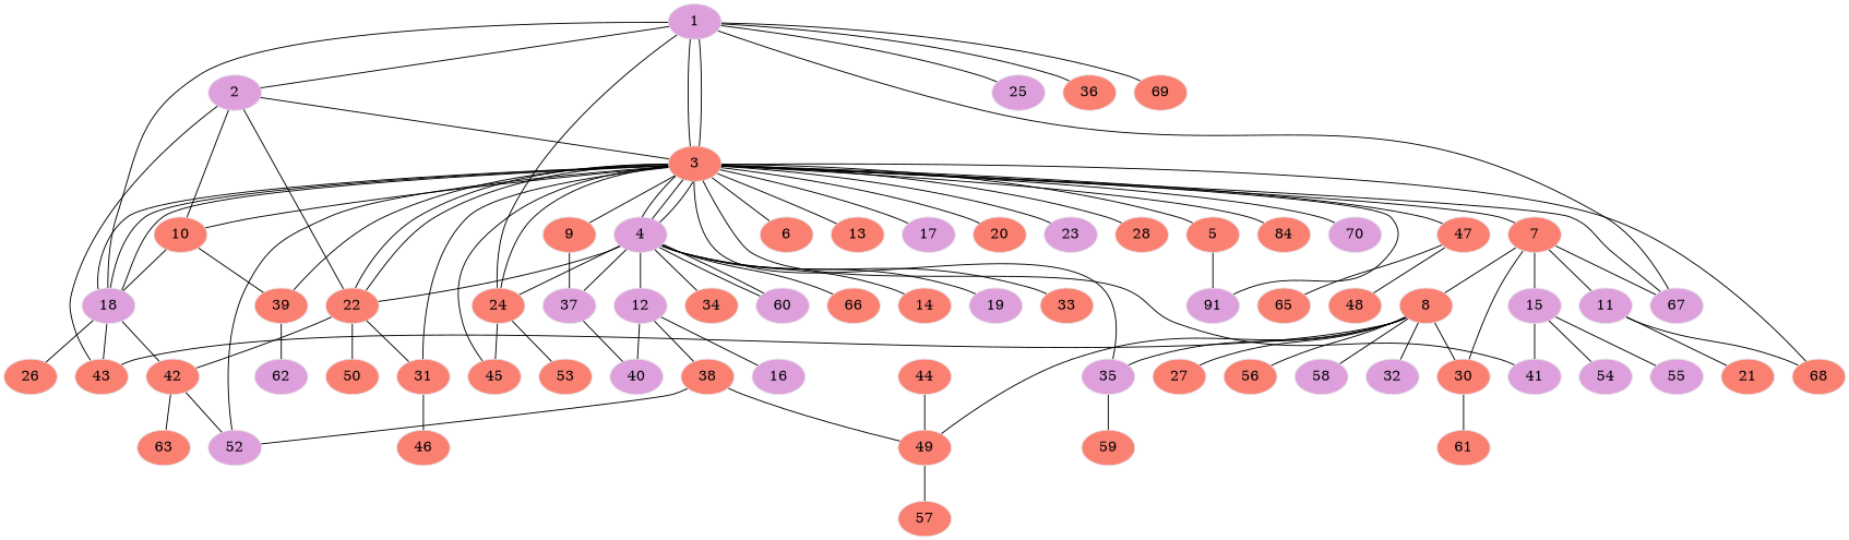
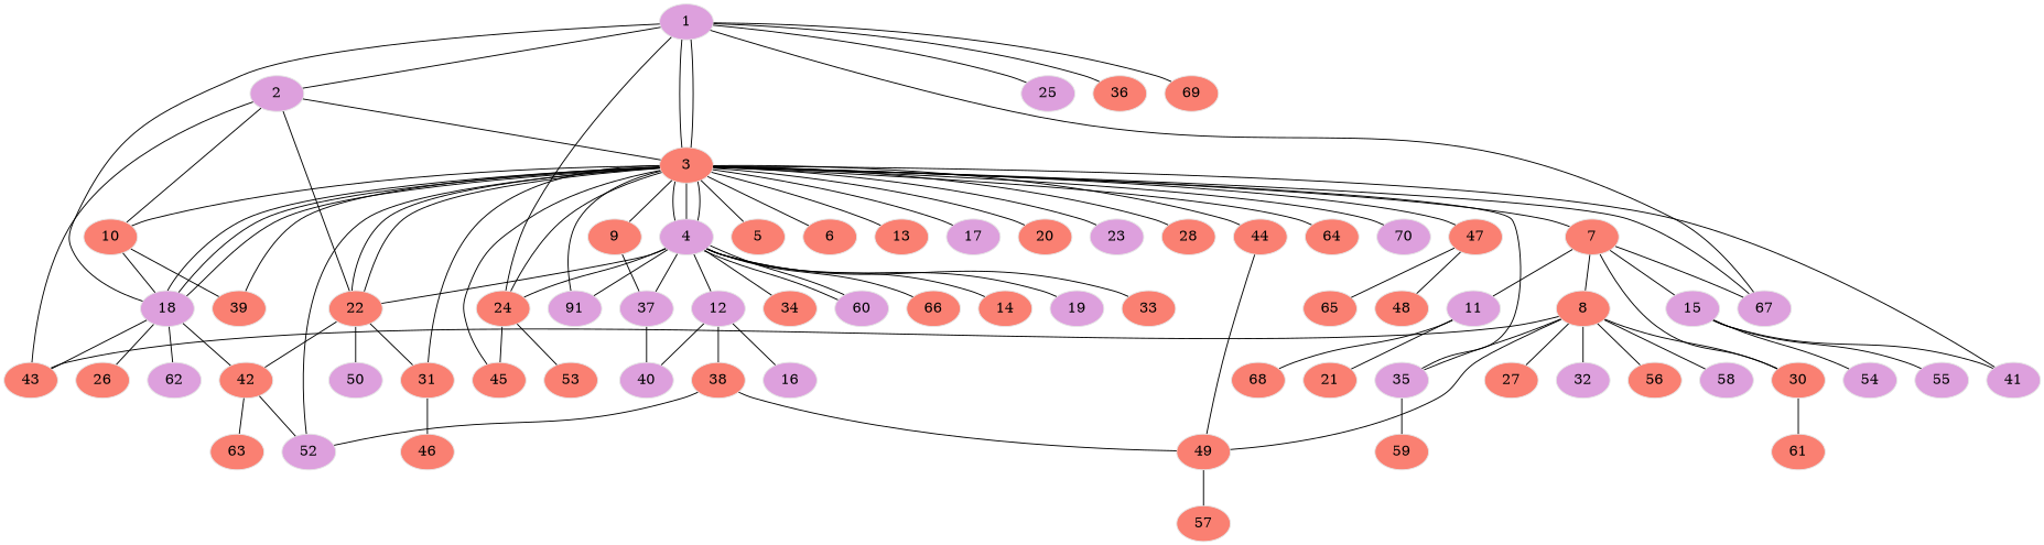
  graph {
    node [color=gray90 fillcolor=salmon style=filled]
    1 [fillcolor=plum]
    2 [fillcolor=plum]
    3
    18 [fillcolor=plum]
    24
    25 [fillcolor=plum]
    36
    67 [fillcolor=plum]
    69
    10
    22
    43
    4 [fillcolor=plum]
    5
    6
    7
    9
    13
    17 [fillcolor=plum]
    20
    23 [fillcolor=plum]
    28
    31
    35 [fillcolor=plum]
    39
    41 [fillcolor=plum]
    44
    45
    47
    n30 [fillcolor=plum label=91]
    52 [fillcolor=plum]
-   64 [label=84]
+   64
    70 [fillcolor=plum]
    26
    42
    62 [fillcolor=plum]
    53
-   50
+   50 [fillcolor=plum]
    12 [fillcolor=plum]
    14
    19 [fillcolor=plum]
    33
    34
    37 [fillcolor=plum]
    60 [fillcolor=plum]
    66
    8
    11 [fillcolor=plum]
    15 [fillcolor=plum]
    30
    27
    32 [fillcolor=plum]
    49
    56
    58 [fillcolor=plum]
    46
    59
    48
    65
    16 [fillcolor=plum]
    38
    40 [fillcolor=plum]
    21
    68
    54 [fillcolor=plum]
    55 [fillcolor=plum]
    61
    57
    63
    1 -- 2
    1 -- 3
    1 -- 3
    1 -- 18
    1 -- 24
    1 -- 25
    1 -- 36
    1 -- 67
    1 -- 69
    2 -- 3
    2 -- 10
    2 -- 22
    2 -- 43
    3 -- 18
    3 -- 18
    3 -- 18
    3 -- 24
    3 -- 67
    3 -- 10
    3 -- 22
    3 -- 22
    3 -- 4
    3 -- 4
    3 -- 4
    3 -- 5
    3 -- 6
    3 -- 7
    3 -- 9
    3 -- 13
    3 -- 17
    3 -- 20
    3 -- 23
    3 -- 28
    3 -- 31
    3 -- 35
    3 -- 39
    3 -- 41
-   3 -- 68
+   3 -- 44
    3 -- 45
    3 -- 47
    3 -- n30
    3 -- 52
    3 -- 64
    3 -- 70
    18 -- 43
    18 -- 26
    18 -- 42
-   39 -- 62
+   18 -- 62
    24 -- 45
    24 -- 53
    10 -- 18
    10 -- 39
    22 -- 31
    22 -- 42
    22 -- 50
    4 -- 24
    4 -- 22
-   5 -- n30
+   4 -- n30
    4 -- 12
    4 -- 14
    4 -- 19
    4 -- 33
    4 -- 34
    4 -- 37
    4 -- 60
    4 -- 60
    4 -- 66
    7 -- 67
    7 -- 8
    7 -- 11
    7 -- 15
    7 -- 30
    9 -- 37
    31 -- 46
    35 -- 59
    44 -- 49
    47 -- 48
    47 -- 65
    42 -- 52
    42 -- 63
    12 -- 16
    12 -- 38
    12 -- 40
    37 -- 40
    8 -- 43
    8 -- 35
    8 -- 30
    8 -- 27
    8 -- 32
    8 -- 49
    8 -- 56
    8 -- 58
    11 -- 21
    11 -- 68
    15 -- 41
    15 -- 54
    15 -- 55
    30 -- 61
    49 -- 57
    38 -- 52
    38 -- 49
  }
